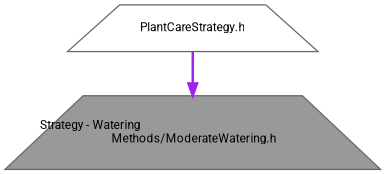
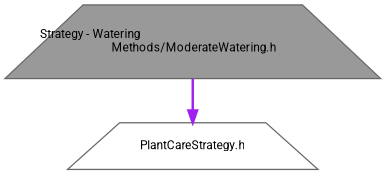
  digraph {
    fontname=Roboto
    node [fontname=Roboto fontsize=10 shape=trapezium style=filled]
    n1 [color=gray40 fillcolor=grey60 fontcolor=black height=0.2 label="Strategy - Watering\l Methods/ModerateWatering.h" width=0.4]
    n2 [color=grey40 fillcolor=white height=0.2 label="PlantCareStrategy.h" width=0.4]
-   n2 -> n1 [color=purple fontname=Roboto fontsize=10 labelfontname=Helvetica labelfontsize=10 style=bold]
+   n1 -> n2 [color=purple fontname=Roboto fontsize=10 labelfontname=Helvetica labelfontsize=10 style=bold]
  }
